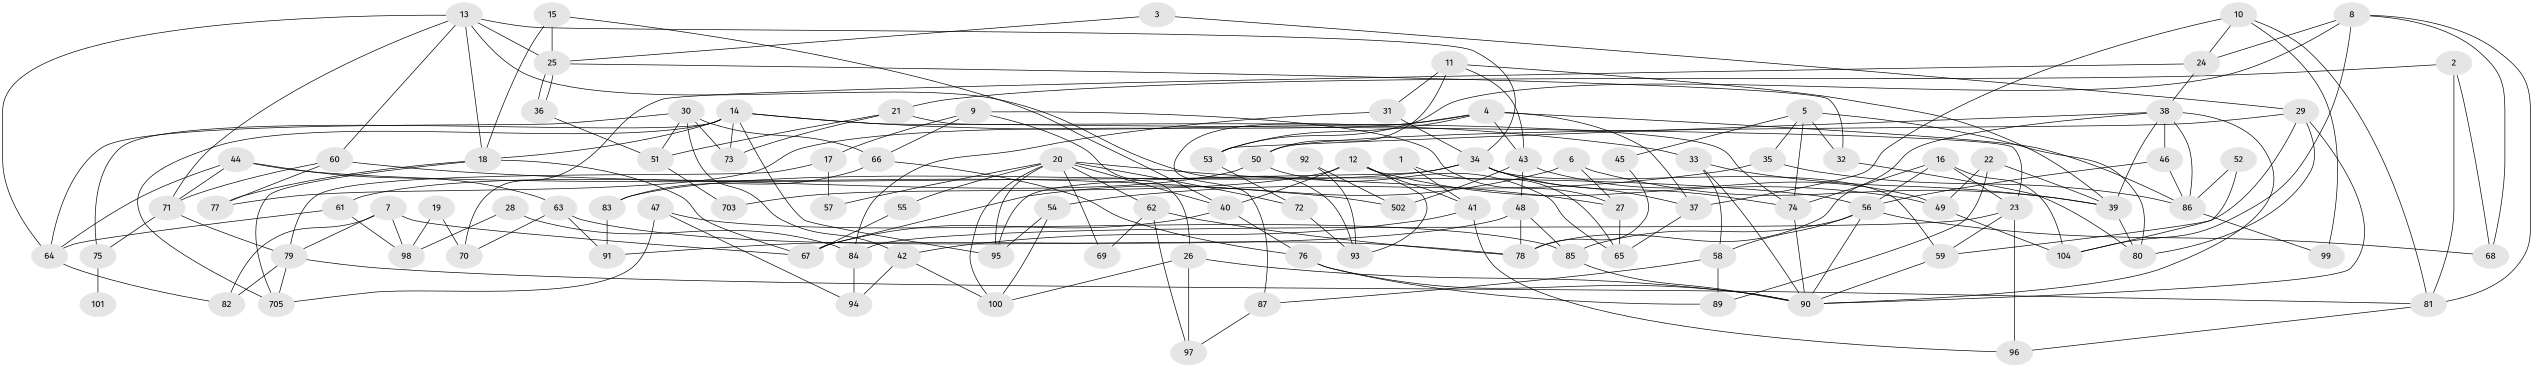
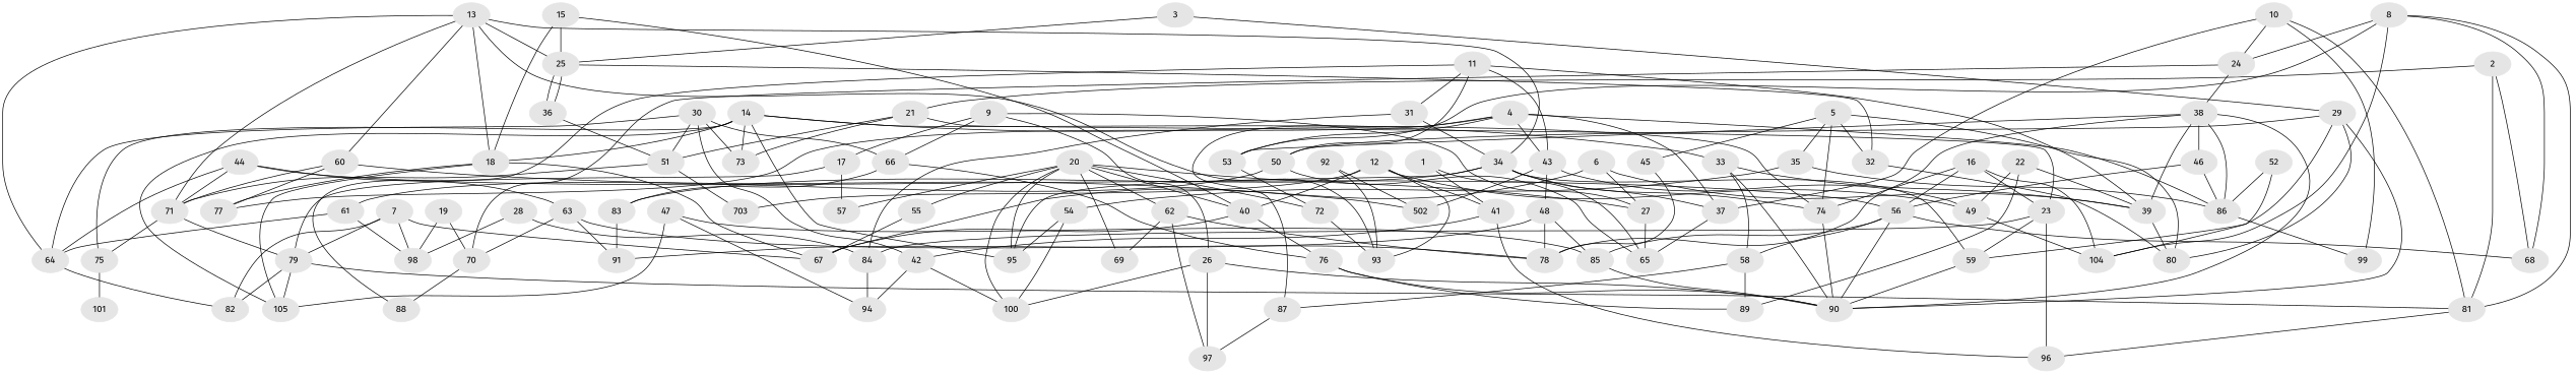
  graph {
    fontname="Fira Sans"
    node [color=gray90 fontname="Fira Sans" style=filled]
    edge [fontname="Fira Sans"]
    1
    41
    65
    96
    42
    2
    21
    68
    81
    73
    23
    51
    3
    25
    29
    32
    36
    80
    50
    59
    90
    4
    37
    43
    53
    77
    86
    87
    49
    48
    n31 [label=502]
    72
    99
    97
    5
    35
    45
    74
    54
    78
    6
    27
    39
    67
    7
    82
    98
    79
    8
    24
    104
    70
    38
    9
    17
    26
    66
    57
    100
    83
    76
    10
    11
    31
+   88
    34
    84
    61
    12
    40
    93
    n72 [label=703]
    13
    18
    60
    64
    71
-   105 [label=705]
+   105
    95
    75
    14
    33
    58
    101
    15
    16
    56
    85
    19
    20
    55
    62
    69
    22
    89
    94
    46
    28
    30
    91
    44
    63
    47
    52
    92
    1 -- 41
    1 -- 65
    41 -- 96
    41 -- 42
    42 -- 100
    42 -- 94
    2 -- 21
    2 -- 68
    2 -- 81
    21 -- 73
    21 -- 23
    21 -- 51
    81 -- 96
    23 -- 96
    23 -- 59
    23 -- 84
    51 -- n72
+   51 -- 71
    3 -- 25
    3 -- 29
    25 -- 32
    25 -- 36
    25 -- 36
    29 -- 80
    29 -- 50
    29 -- 59
    29 -- 90
    32 -- 80
    36 -- 51
    50 -- 65
    50 -- 61
    59 -- 90
    4 -- 37
    4 -- 43
    4 -- 53
    4 -- 77
    4 -- 86
    4 -- 87
    37 -- 65
    43 -- 49
    43 -- 48
    43 -- n31
    53 -- 72
    86 -- 99
    87 -- 97
    49 -- 104
    48 -- 78
    48 -- 85
    48 -- 91
    72 -- 93
    5 -- 32
    5 -- 80
    5 -- 35
    5 -- 45
    5 -- 74
    35 -- 86
    35 -- 54
    45 -- 78
    74 -- 90
    54 -- 100
    54 -- 95
    6 -- 27
    6 -- 39
    6 -- 67
    27 -- 65
    39 -- 80
    7 -- 67
    7 -- 82
    7 -- 98
    7 -- 79
    79 -- 81
    79 -- 82
    79 -- 105
    8 -- 68
    8 -- 81
    8 -- 53
    8 -- 24
    8 -- 104
    24 -- 70
    24 -- 38
+   70 -- 88
    38 -- 90
    38 -- 53
    38 -- 86
    38 -- 78
    38 -- 39
    38 -- 46
    9 -- 27
    9 -- 17
    9 -- 26
    9 -- 66
    17 -- 79
    17 -- 57
    26 -- 90
    26 -- 97
    26 -- 100
    66 -- 83
    66 -- 76
    83 -- 91
    76 -- 90
    76 -- 89
    10 -- 81
    10 -- 37
    10 -- 99
    10 -- 24
    11 -- 50
    11 -- 43
    11 -- 39
    11 -- 31
+   11 -- 88
    31 -- 34
    31 -- 84
    34 -- 59
    34 -- 37
    34 -- 74
    34 -- 83
    34 -- 95
    84 -- 94
    61 -- 98
    61 -- 64
    12 -- 41
    12 -- 49
    12 -- 40
    12 -- 93
    12 -- n72
    40 -- 67
    40 -- 76
    13 -- 25
    13 -- 34
    13 -- 93
    13 -- 18
    13 -- 60
    13 -- 64
    13 -- 71
    18 -- 77
    18 -- 67
    18 -- 105
    60 -- 77
    60 -- n31
    60 -- 71
    64 -- 82
    71 -- 79
    71 -- 75
    75 -- 101
    14 -- 73
    14 -- 74
    14 -- 18
    14 -- 105
    14 -- 95
    14 -- 75
    14 -- 33
    33 -- 90
    33 -- 39
    33 -- 58
    58 -- 87
    58 -- 89
    15 -- 25
    15 -- 40
    15 -- 18
    16 -- 23
    16 -- 74
    16 -- 104
    16 -- 56
    56 -- 68
    56 -- 90
    56 -- 58
    56 -- 85
    85 -- 90
    19 -- 98
    19 -- 70
    20 -- 72
    20 -- 27
    20 -- 57
    20 -- 100
    20 -- 40
    20 -- 95
    20 -- 55
    20 -- 62
    20 -- 69
    55 -- 67
    62 -- 97
    62 -- 78
    62 -- 69
    22 -- 49
    22 -- 39
    22 -- 89
    46 -- 86
    46 -- 56
    28 -- 98
    28 -- 84
    30 -- 42
    30 -- 73
    30 -- 51
    30 -- 66
    30 -- 64
    44 -- 64
    44 -- 71
    44 -- 56
    44 -- 63
    63 -- 78
    63 -- 70
    63 -- 91
    47 -- 105
    47 -- 85
    47 -- 94
    52 -- 86
    52 -- 104
    92 -- n31
    92 -- 93
  }
